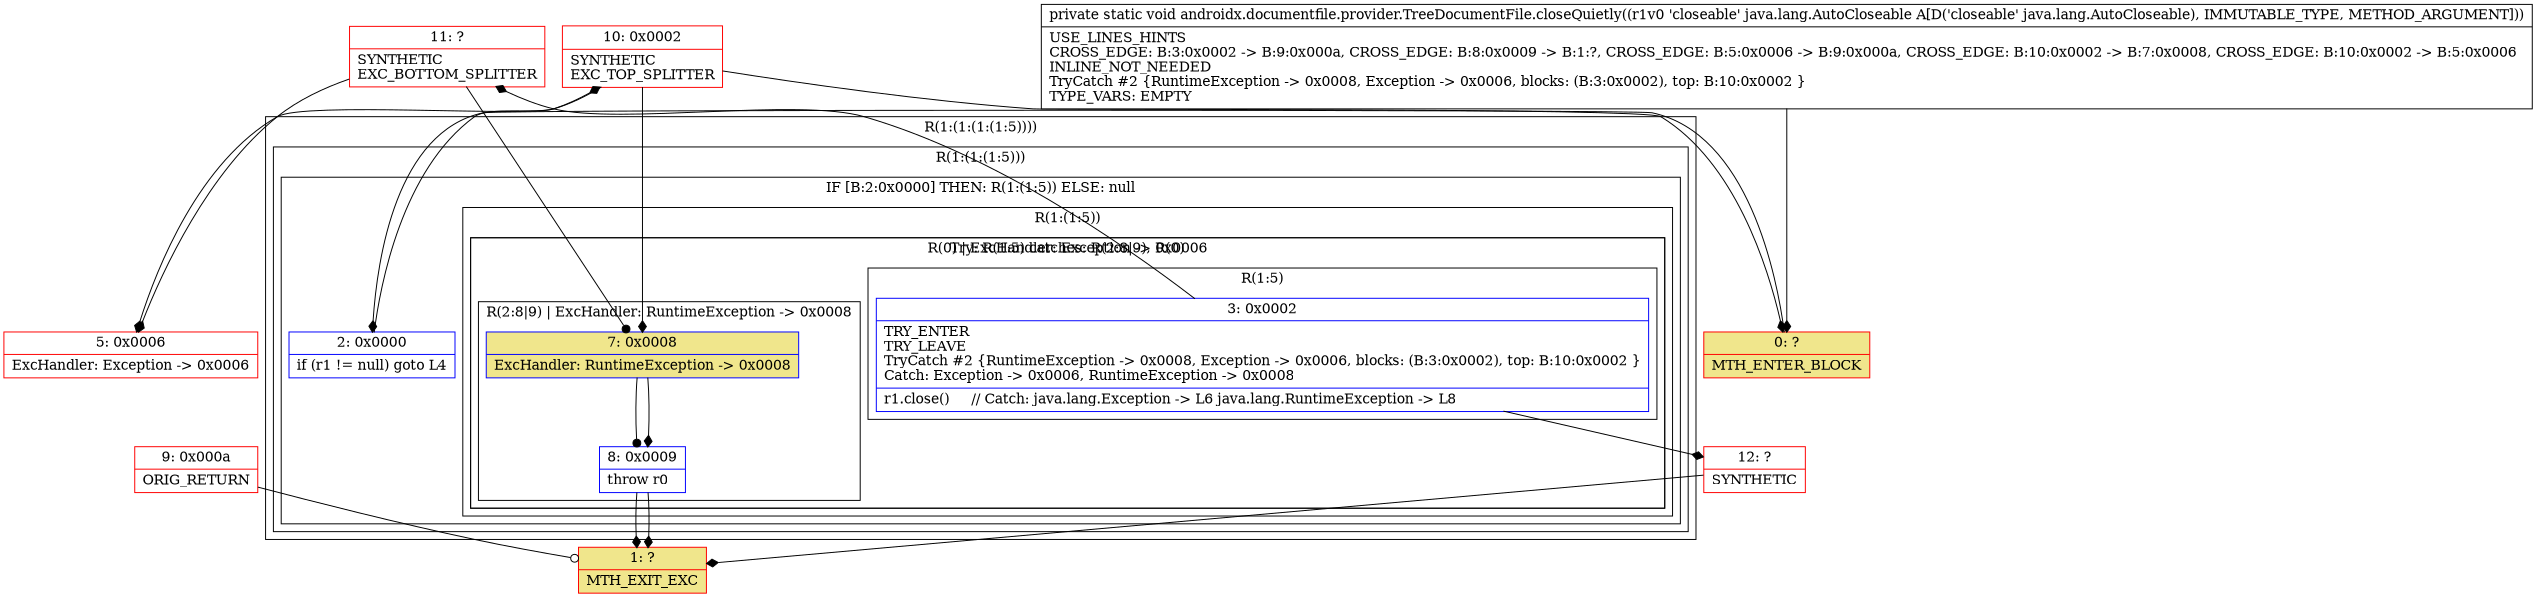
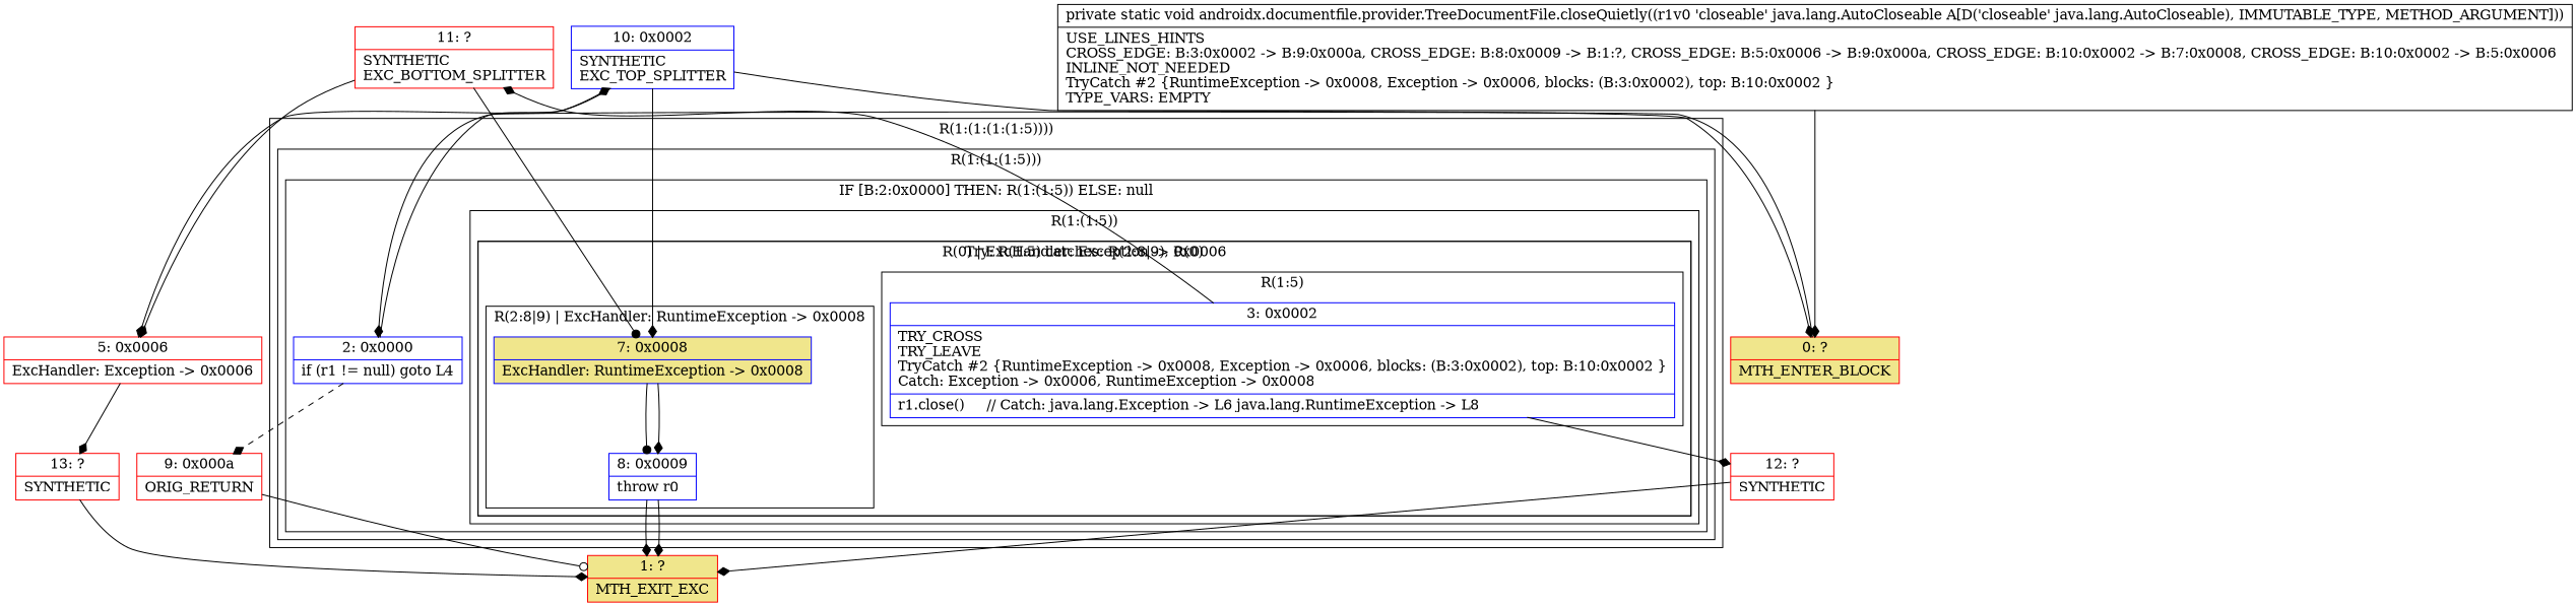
  digraph {
    node [color=red fillcolor=white shape=record style=filled]
    edge [arrowhead=diamond]
-   n1 [color=blue label="{3\:\ 0x0002|TRY_ENTER\lTRY_LEAVE\lTryCatch #2 \{RuntimeException \-\> 0x0008, Exception \-\> 0x0006, blocks: (B:3:0x0002), top: B:10:0x0002 \}\lCatch: Exception \-\> 0x0006, RuntimeException \-\> 0x0008\l|r1.close()     \/\/ Catch: java.lang.Exception \-\> L6 java.lang.RuntimeException \-\> L8\l}"]
+   n1 [color=blue label="{3\:\ 0x0002|TRY_CROSS\lTRY_LEAVE\lTryCatch #2 \{RuntimeException \-\> 0x0008, Exception \-\> 0x0006, blocks: (B:3:0x0002), top: B:10:0x0002 \}\lCatch: Exception \-\> 0x0006, RuntimeException \-\> 0x0008\l|r1.close()     \/\/ Catch: java.lang.Exception \-\> L6 java.lang.RuntimeException \-\> L8\l}"]
    n2 [color=blue fillcolor=khaki label="{7\:\ 0x0008|ExcHandler: RuntimeException \-\> 0x0008\l}"]
    n3 [color=blue label="{8\:\ 0x0009|throw r0\l}"]
    n4 [color=blue label="{2\:\ 0x0000|if (r1 != null) goto L4\l}"]
    n5 [label="{11\:\ ?|SYNTHETIC\lEXC_BOTTOM_SPLITTER\l}"]
    n6 [label="{12\:\ ?|SYNTHETIC\l}"]
    n7 [fillcolor=khaki label="{1\:\ ?|MTH_EXIT_EXC\l}"]
    n8 [label="{9\:\ 0x000a|ORIG_RETURN\l}"]
-   n9 [label="{10\:\ 0x0002|SYNTHETIC\lEXC_TOP_SPLITTER\l}"]
+   n9 [color=blue label="{10\:\ 0x0002|SYNTHETIC\lEXC_TOP_SPLITTER\l}"]
    n10 [fillcolor=khaki label="{0\:\ ?|MTH_ENTER_BLOCK\l}"]
    n11 [label="{5\:\ 0x0006|ExcHandler: Exception \-\> 0x0006\l}"]
+   n12 [label="{13\:\ ?|SYNTHETIC\l}"]
    n13 [label="{private static void androidx.documentfile.provider.TreeDocumentFile.closeQuietly((r1v0 'closeable' java.lang.AutoCloseable A[D('closeable' java.lang.AutoCloseable), IMMUTABLE_TYPE, METHOD_ARGUMENT]))  | USE_LINES_HINTS\lCROSS_EDGE: B:3:0x0002 \-\> B:9:0x000a, CROSS_EDGE: B:8:0x0009 \-\> B:1:?, CROSS_EDGE: B:5:0x0006 \-\> B:9:0x000a, CROSS_EDGE: B:10:0x0002 \-\> B:7:0x0008, CROSS_EDGE: B:10:0x0002 \-\> B:5:0x0006\lINLINE_NOT_NEEDED\lTryCatch #2 \{RuntimeException \-\> 0x0008, Exception \-\> 0x0006, blocks: (B:3:0x0002), top: B:10:0x0002 \}\lTYPE_VARS: EMPTY\l}" color=""]
    subgraph cluster_1 {
      label="R(1:(1:(1:(1:5))))"
      subgraph cluster_2 {
        label="R(1:(1:(1:5)))"
        subgraph cluster_3 {
          label="IF [B:2:0x0000] THEN: R(1:(1:5)) ELSE: null"
          n4
          subgraph cluster_4 {
            label="R(1:(1:5))"
            subgraph cluster_5 {
              label="Try: R(1:5) catches: R(2:8|9), R(0)"
              subgraph cluster_6 {
                label="R(1:5)"
                n1
              }
              subgraph cluster_7 {
                label="R(2:8|9) | ExcHandler: RuntimeException \-\> 0x0008\l"
                n2
                n3
              }
              subgraph cluster_8 {
                label="R(0) | ExcHandler: Exception \-\> 0x0006\l"
              }
            }
          }
        }
      }
    }
    subgraph cluster_9 {
      label="R(2:8|9) | ExcHandler: RuntimeException \-\> 0x0008\l"
    }
    subgraph cluster_10 {
      label="R(0) | ExcHandler: Exception \-\> 0x0006\l"
    }
    n1 -> n5
    n1 -> n6
    n2 -> n3 [arrowhead=dot]
    n2 -> n3
    n3 -> n7
    n3 -> n7
+   n4 -> n8 [style=dashed]
    n4 -> n9
    n5 -> n2 [arrowhead=dot]
    n5 -> n11
    n6 -> n7
    n8 -> n7 [arrowhead=odot]
    n9 -> n2
    n9 -> n10
    n9 -> n11
    n10 -> n4
+   n11 -> n12
+   n12 -> n7
    n13 -> n10
  }
